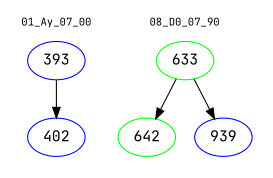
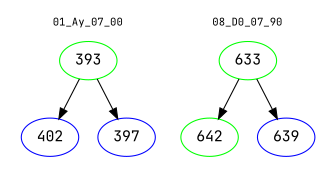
  digraph {
    fontname="JetBrains Mono"
    node [color=green fontname="JetBrains Mono"]
    edge [color=black fontname="JetBrains Mono"]
-   n1 [color=blue label=393]
+   n1 [label=393]
    n2 [color=blue label=402]
+   n3 [color=blue label=397]
    n4 [label=633]
    n5 [label=642]
-   n6 [color=blue label=939]
+   n6 [color=blue label=639]
    subgraph cluster_1 {
      color=white
      fontsize=10
      label="01_Ay_07_00"
      n1
      n2
+     n3
    }
    subgraph cluster_2 {
      color=white
      fontsize=10
      label="08_D0_07_90"
      n4
      n5
      n6
    }
    n1 -> n2
+   n1 -> n3
    n4 -> n5
    n4 -> n6
  }
